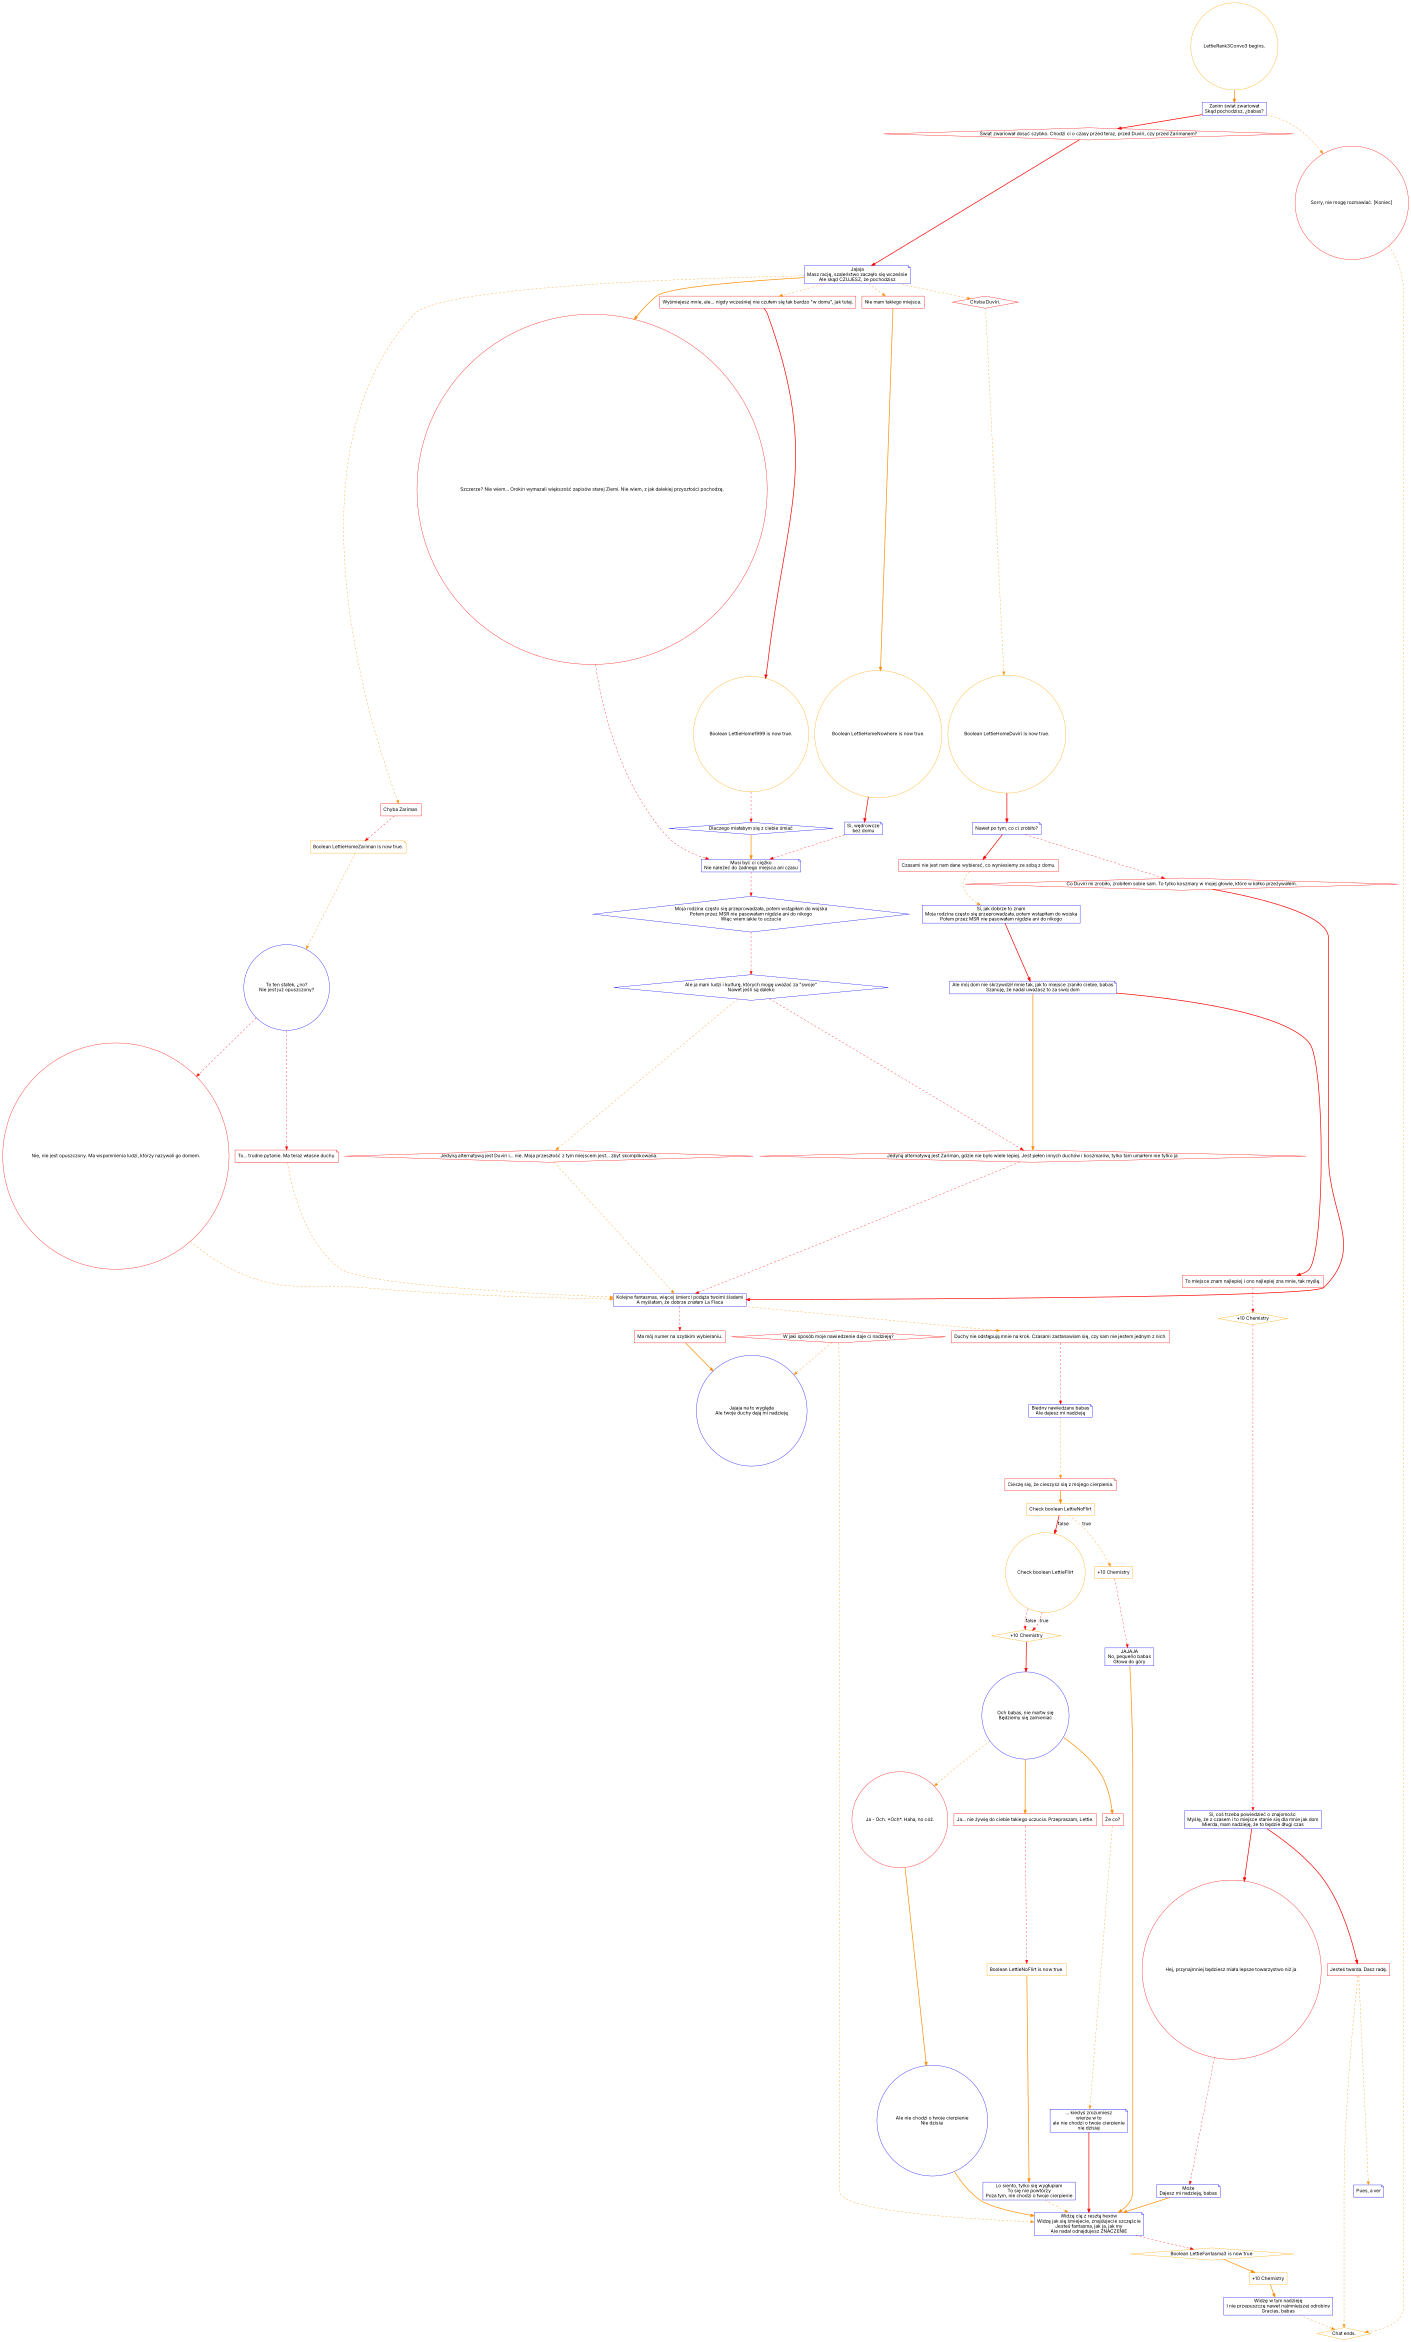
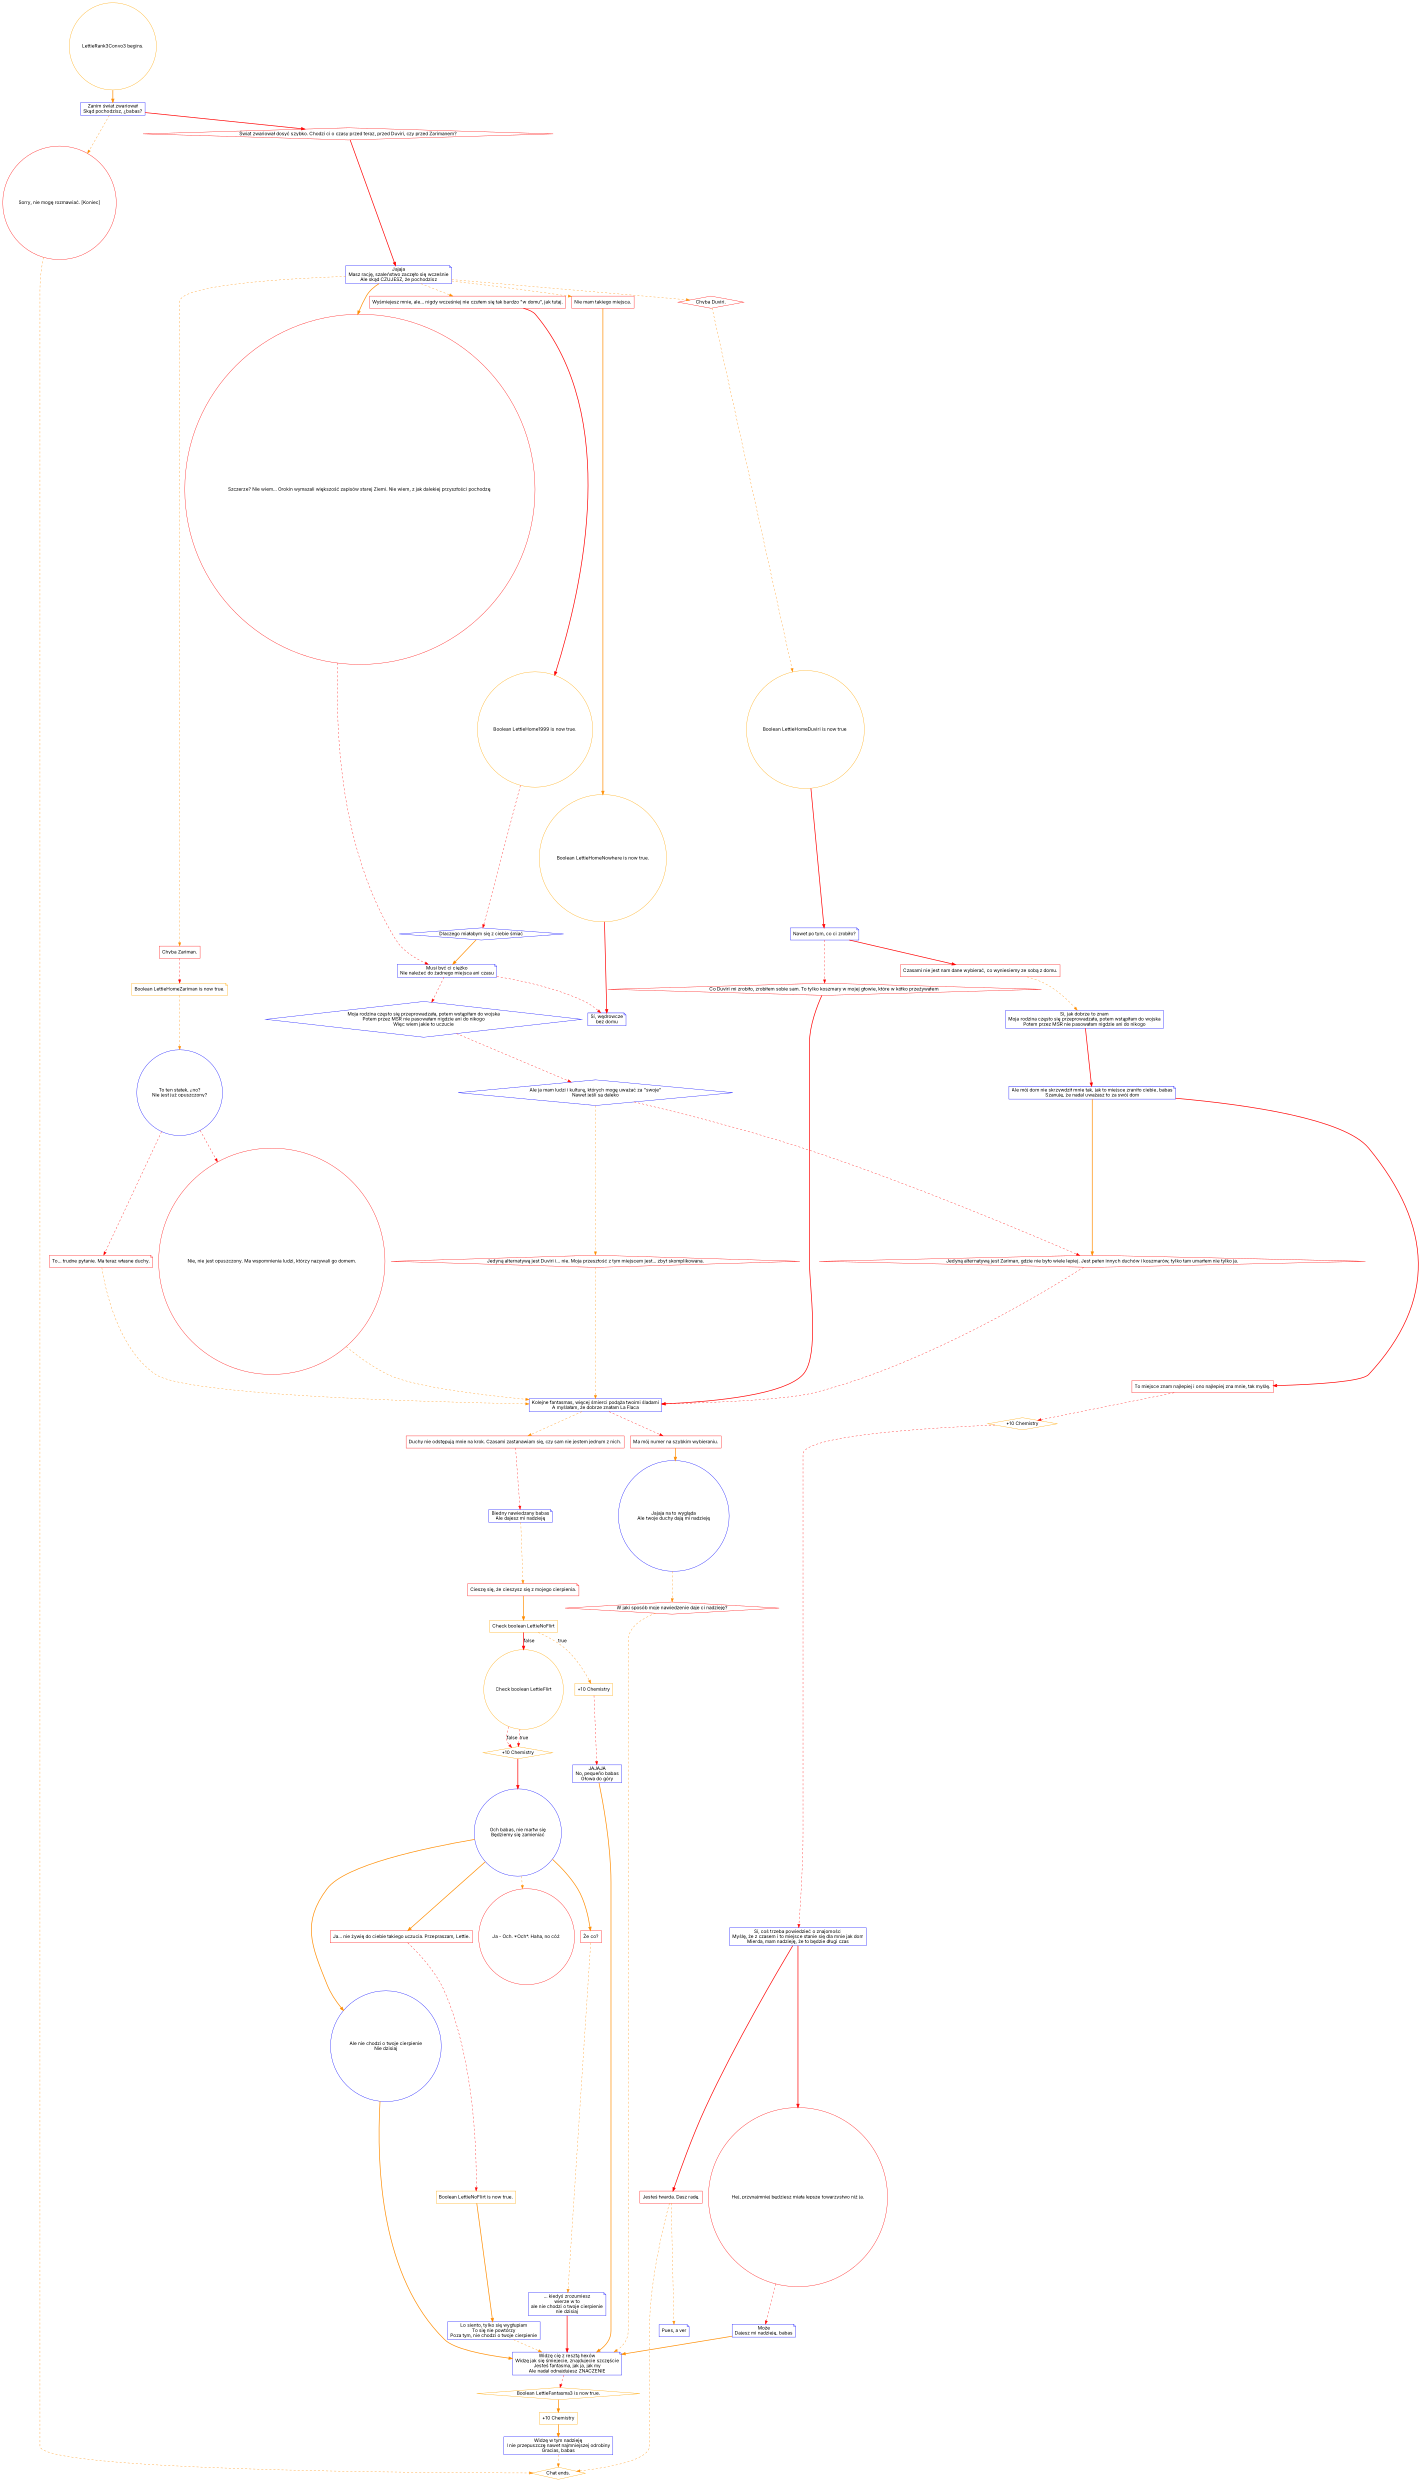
  digraph {
    fontname=Inter
    node [color=blue fontname=Inter shape=box]
    edge [color=darkorange fontname=Inter style=dashed]
    "LettieRank3Convo3 begins." [color=orange shape=circle]
    n2 [label="Zanim świat zwariował\nSkąd pochodzisz, ¿babas?"]
    n3 [color=red label="Świat zwariował dosyć szybko. Chodzi ci o czasy przed teraz, przed Duviri, czy przed Zarimanem?" shape=diamond]
    n4 [color=red label="Sorry, nie mogę rozmawiać. [Koniec]" shape=circle]
    n5 [label="Jajaja\nMasz rację, szaleństwo zaczęło się wcześnie\nAle skąd CZUJESZ, że pochodzisz" shape=note]
    "Chat ends." [color=orange shape=diamond]
    n7 [color=red label="Chyba Duviri." shape=diamond]
    n8 [color=red label="Chyba Zariman."]
    n9 [color=red label="Wyśmiejesz mnie, ale... nigdy wcześniej nie czułem się tak bardzo \"w domu\", jak tutaj."]
    n10 [color=red label="Nie mam takiego miejsca."]
    n11 [color=red label="Szczerze? Nie wiem... Orokin wymazali większość zapisów starej Ziemi. Nie wiem, z jak dalekiej przyszłości pochodzę." shape=circle]
    n12 [color=orange label="Boolean LettieHomeDuviri is now true." shape=circle]
    n13 [color=orange label="Boolean LettieHomeZariman is now true." shape=note]
    n14 [color=orange label="Boolean LettieHome1999 is now true." shape=circle]
    n15 [color=orange label="Boolean LettieHomeNowhere is now true." shape=circle]
    n16 [label="Musi być ci ciężko\nNie należeć do żadnego miejsca ani czasu" shape=note]
    n17 [label="Nawet po tym, co ci zrobiło?" shape=note]
    n18 [label="To ten statek, ¿no?\nNie jest już opuszczony?" shape=circle]
    n19 [label="Dlaczego miałabym się z ciebie śmiać" shape=diamond]
    n20 [label="Sí, wędrowcze\nbez domu" shape=note]
    n21 [label="Moja rodzina często się przeprowadzała, potem wstąpiłam do wojska\nPotem przez MSR nie pasowałam nigdzie ani do nikogo\nWięc wiem jakie to uczucie" shape=diamond]
    n22 [color=red label="Czasami nie jest nam dane wybierać, co wyniesiemy ze sobą z domu."]
    n23 [color=red label="Co Duviri mi zrobiło, zrobiłem sobie sam. To tylko koszmary w mojej głowie, które w kółko przeżywałem." shape=diamond]
    n24 [color=red label="To... trudne pytanie. Ma teraz własne duchy." shape=note]
    n25 [color=red label="Nie, nie jest opuszczony. Ma wspomnienia ludzi, którzy nazywali go domem." shape=circle]
    n26 [label="Ale ja mam ludzi i kulturę, których mogę uważać za \"swoje\"\nNawet jeśli są daleko" shape=diamond]
    n27 [label="Sí, jak dobrze to znam\nMoja rodzina często się przeprowadzała, potem wstąpiłam do wojska\nPotem przez MSR nie pasowałam nigdzie ani do nikogo"]
    n28 [label="Kolejne fantasmas, więcej śmierci podąża twoimi śladami\nA myślałam, że dobrze znałam La Flaca"]
    n29 [color=red label="Jedyną alternatywą jest Duviri i... nie. Moja przeszłość z tym miejscem jest... zbyt skomplikowana." shape=diamond]
    n30 [color=red label="Jedyną alternatywą jest Zariman, gdzie nie było wiele lepiej. Jest pełen innych duchów i koszmarów, tylko tam umarłem nie tylko ja." shape=diamond]
    n31 [label="Ale mój dom nie skrzywdził mnie tak, jak to miejsce zraniło ciebie, babas\nSzanuję, że nadal uważasz to za swój dom" shape=note]
    n32 [color=red label="Ma mój numer na szybkim wybieraniu."]
    n33 [color=red label="Duchy nie odstępują mnie na krok. Czasami zastanawiam się, czy sam nie jestem jednym z nich."]
    n34 [color=red label="To miejsce znam najlepiej i ono najlepiej zna mnie, tak myślę."]
    n35 [label="Jajaja na to wygląda\nAle twoje duchy dają mi nadzieję" shape=circle]
    n36 [label="Biedny nawiedzany babas\nAle dajesz mi nadzieję" shape=note]
    n37 [color=orange label="+10 Chemistry" shape=diamond]
    n38 [color=red label="W jaki sposób moje nawiedzenie daje ci nadzieję?" shape=diamond]
    n39 [color=red label="Cieszę się, że cieszysz się z mojego cierpienia." shape=note]
    n40 [label="Sí, coś trzeba powiedzieć o znajomości\nMyślę, że z czasem i to miejsce stanie się dla mnie jak dom\nMierda, mam nadzieję, że to będzie długi czas"]
    n41 [label="Widzę cię z resztą hexów\nWidzę jak się śmiejecie, znajdujecie szczęście\nJesteś fantasma, jak ja, jak my\nAle nadal odnajdujesz ZNACZENIE" shape=note]
    n42 [color=orange label="Check boolean LettieNoFlirt"]
    n43 [color=red label="Jesteś twarda. Dasz radę."]
    n44 [color=red label="Hej, przynajmniej będziesz miała lepsze towarzystwo niż ja." shape=circle]
    n45 [color=orange label="Boolean LettieFantasma3 is now true." shape=diamond]
    n46 [color=orange label="+10 Chemistry"]
    n47 [color=orange label="Check boolean LettieFlirt" shape=circle]
    n48 [label="Pues, a ver" shape=note]
    n49 [label="Może\nDajesz mi nadzieję, babas" shape=note]
    n50 [color=orange label="+10 Chemistry"]
    n51 [label="JAJAJA\nNo, pequeño babas\nGłowa do góry"]
    n52 [color=orange label="+10 Chemistry" shape=diamond]
    n53 [label="Widzę w tym nadzieję\nI nie przepuszczę nawet najmniejszej odrobiny\nGracias, babas"]
    n54 [label="Och babas, nie martw się\nBędziemy się zamieniać" shape=circle]
    n55 [color=red label="Że co?"]
    n56 [color=red label="Ja - Och. *Och*. Haha, no cóż." shape=circle]
    n57 [color=red label="Ja... nie żywię do ciebie takiego uczucia. Przepraszam, Lettie."]
    n58 [label="... kiedyś zrozumiesz\nwierze w to\nale nie chodzi o twoje cierpienie\nnie dzisiaj" shape=note]
    n59 [label="Ale nie chodzi o twoje cierpienie\nNie dzisiaj" shape=circle]
    n60 [color=orange label="Boolean LettieNoFlirt is now true."]
    n61 [label="Lo siento, tylko się wygłupiam\nTo się nie powtórzy\nPoza tym, nie chodzi o twoje cierpienie"]
    "LettieRank3Convo3 begins." -> n2 [style=bold]
    n2 -> n3 [color=red style=bold]
    n2 -> n4
    n3 -> n5 [color=red style=bold]
    n4 -> "Chat ends."
    n5 -> n7
    n5 -> n8
    n5 -> n9
    n5 -> n10
    n5 -> n11 [style=bold]
    n7 -> n12
    n8 -> n13 [color=red]
    n9 -> n14 [color=red style=bold]
    n10 -> n15 [style=bold]
    n11 -> n16 [color=red]
    n12 -> n17 [color=red style=bold]
    n13 -> n18
    n14 -> n19 [color=red]
    n15 -> n20 [color=red style=bold]
    n16 -> n21 [color=red]
    n17 -> n22 [color=red style=bold]
    n17 -> n23 [color=red]
    n18 -> n24 [color=red]
    n18 -> n25 [color=red]
    n19 -> n16 [style=bold]
-   n20 -> n16 [color=red]
+   n16 -> n20 [color=red]
    n21 -> n26 [color=red]
    n22 -> n27
    n23 -> n28 [color=red style=bold]
    n24 -> n28
    n25 -> n28
    n26 -> n29
    n26 -> n30 [color=red]
    n27 -> n31 [color=red style=bold]
    n28 -> n32 [color=red]
    n28 -> n33
    n29 -> n28
    n30 -> n28 [color=red]
    n31 -> n30 [style=bold]
    n31 -> n34 [color=red style=bold]
    n32 -> n35 [style=bold]
    n33 -> n36 [color=red]
    n34 -> n37 [color=red]
-   n38 -> n35
+   n35 -> n38
    n36 -> n39
    n37 -> n40 [color=red]
    n38 -> n41
    n39 -> n42 [style=bold]
    n40 -> n43 [color=red style=bold]
    n40 -> n44 [color=red style=bold]
    n41 -> n45 [color=red]
    n42 -> n46 [label=true]
    n42 -> n47 [color=red label=false style=bold]
    n43 -> "Chat ends."
    n43 -> n48
    n44 -> n49 [color=red]
    n45 -> n50 [style=bold]
    n46 -> n51 [color=red]
    n47 -> n52 [color=red label=true]
    n47 -> n52 [color=red label=false]
    n49 -> n41 [style=bold]
    n50 -> n53 [style=bold]
    n51 -> n41 [style=bold]
    n52 -> n54 [color=red style=bold]
    n53 -> "Chat ends."
    n54 -> n55 [style=bold]
    n54 -> n56
    n54 -> n57 [style=bold]
    n55 -> n58
-   n56 -> n59 [style=bold]
+   n54 -> n59 [style=bold]
    n57 -> n60 [color=red]
    n58 -> n41 [color=red style=bold]
    n59 -> n41 [style=bold]
    n60 -> n61 [style=bold]
    n61 -> n41
  }
